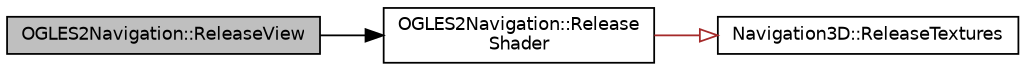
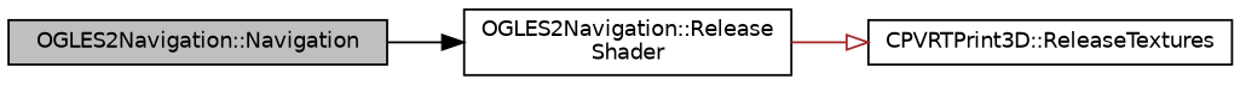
  digraph {
    rankdir=LR
    node [color=black fillcolor=white fontname=Helvetica fontsize=10 shape=record style=filled]
    edge [fontname=Helvetica fontsize=10 labelfontname=Helvetica labelfontsize=10 style=solid]
-   n1 [fillcolor=grey75 fontcolor=black height=0.2 label="OGLES2Navigation::ReleaseView" width=0.4]
+   n1 [fillcolor=grey75 fontcolor=black height=0.2 label="OGLES2Navigation::Navigation" width=0.4]
    n2 [height=0.2 label="OGLES2Navigation::Release\lShader" width=0.4]
-   n3 [height=0.2 label="Navigation3D::ReleaseTextures" width=0.4]
+   n3 [height=0.2 label="CPVRTPrint3D::ReleaseTextures" width=0.4]
    n1 -> n2 [arrowhead=normal color=black]
    n2 -> n3 [arrowhead=onormal color=brown]
  }
